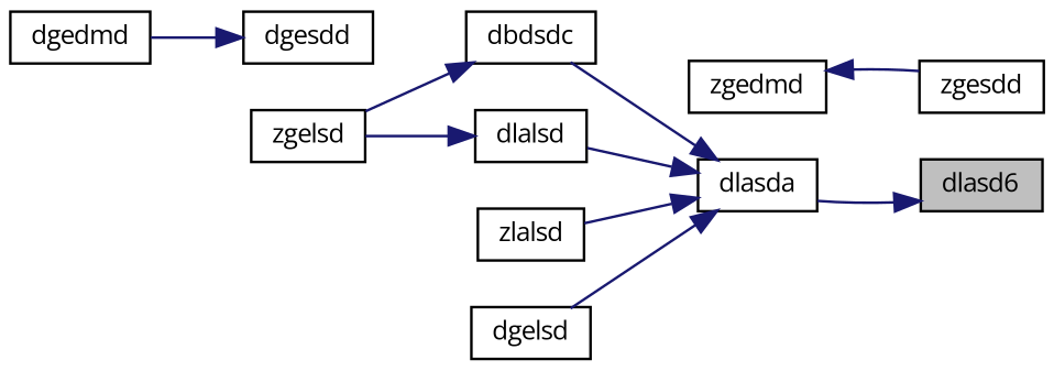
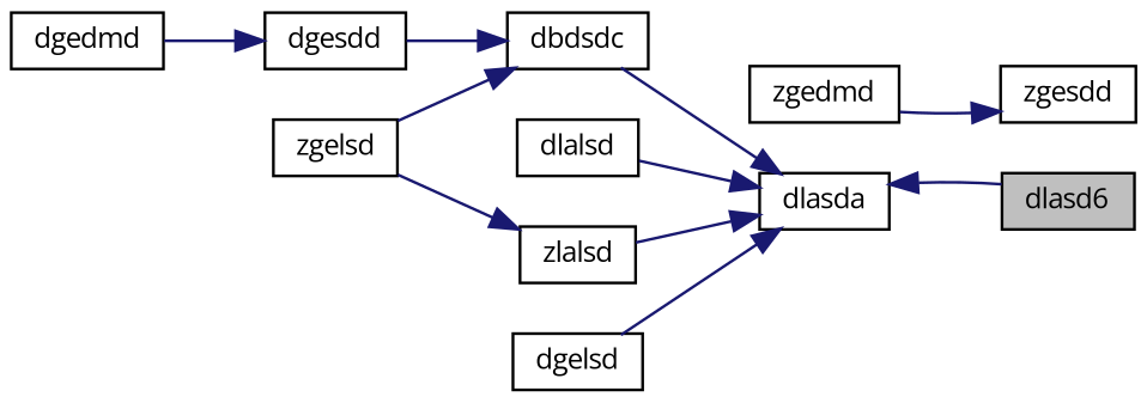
  digraph {
    fontname="Open Sans"
    rankdir=RL
    node [color=black fillcolor=white fontname="Open Sans" fontsize=10 shape=record style=filled]
    edge [color=midnightblue dir=back fontname="Open Sans" fontsize=10 labelfontname=Helvetica labelfontsize=10 style=solid]
    n1 [fillcolor=grey75 fontcolor=black height=0.2 label=dlasd6 width=0.4]
    n2 [height=0.2 label=dlasda width=0.4]
    n3 [height=0.2 label=dbdsdc width=0.4]
    n4 [height=0.2 label=dlalsd width=0.4]
    n5 [height=0.2 label=zlalsd width=0.4]
    n6 [height=0.2 label=dgelsd width=0.4]
    n7 [height=0.2 label=dgesdd width=0.4]
    n8 [height=0.2 label=zgelsd width=0.4]
    n9 [height=0.2 label=dgedmd width=0.4]
    n10 [height=0.2 label=zgesdd width=0.4]
    n11 [height=0.2 label=zgedmd width=0.4]
-   n1 -> n2
+   n2 -> n1
    n2 -> n3
    n2 -> n4
    n2 -> n5
    n2 -> n6
+   n3 -> n7
    n3 -> n8
-   n4 -> n8
+   n5 -> n8
    n7 -> n9
-   n11 -> n10
+   n10 -> n11
  }
